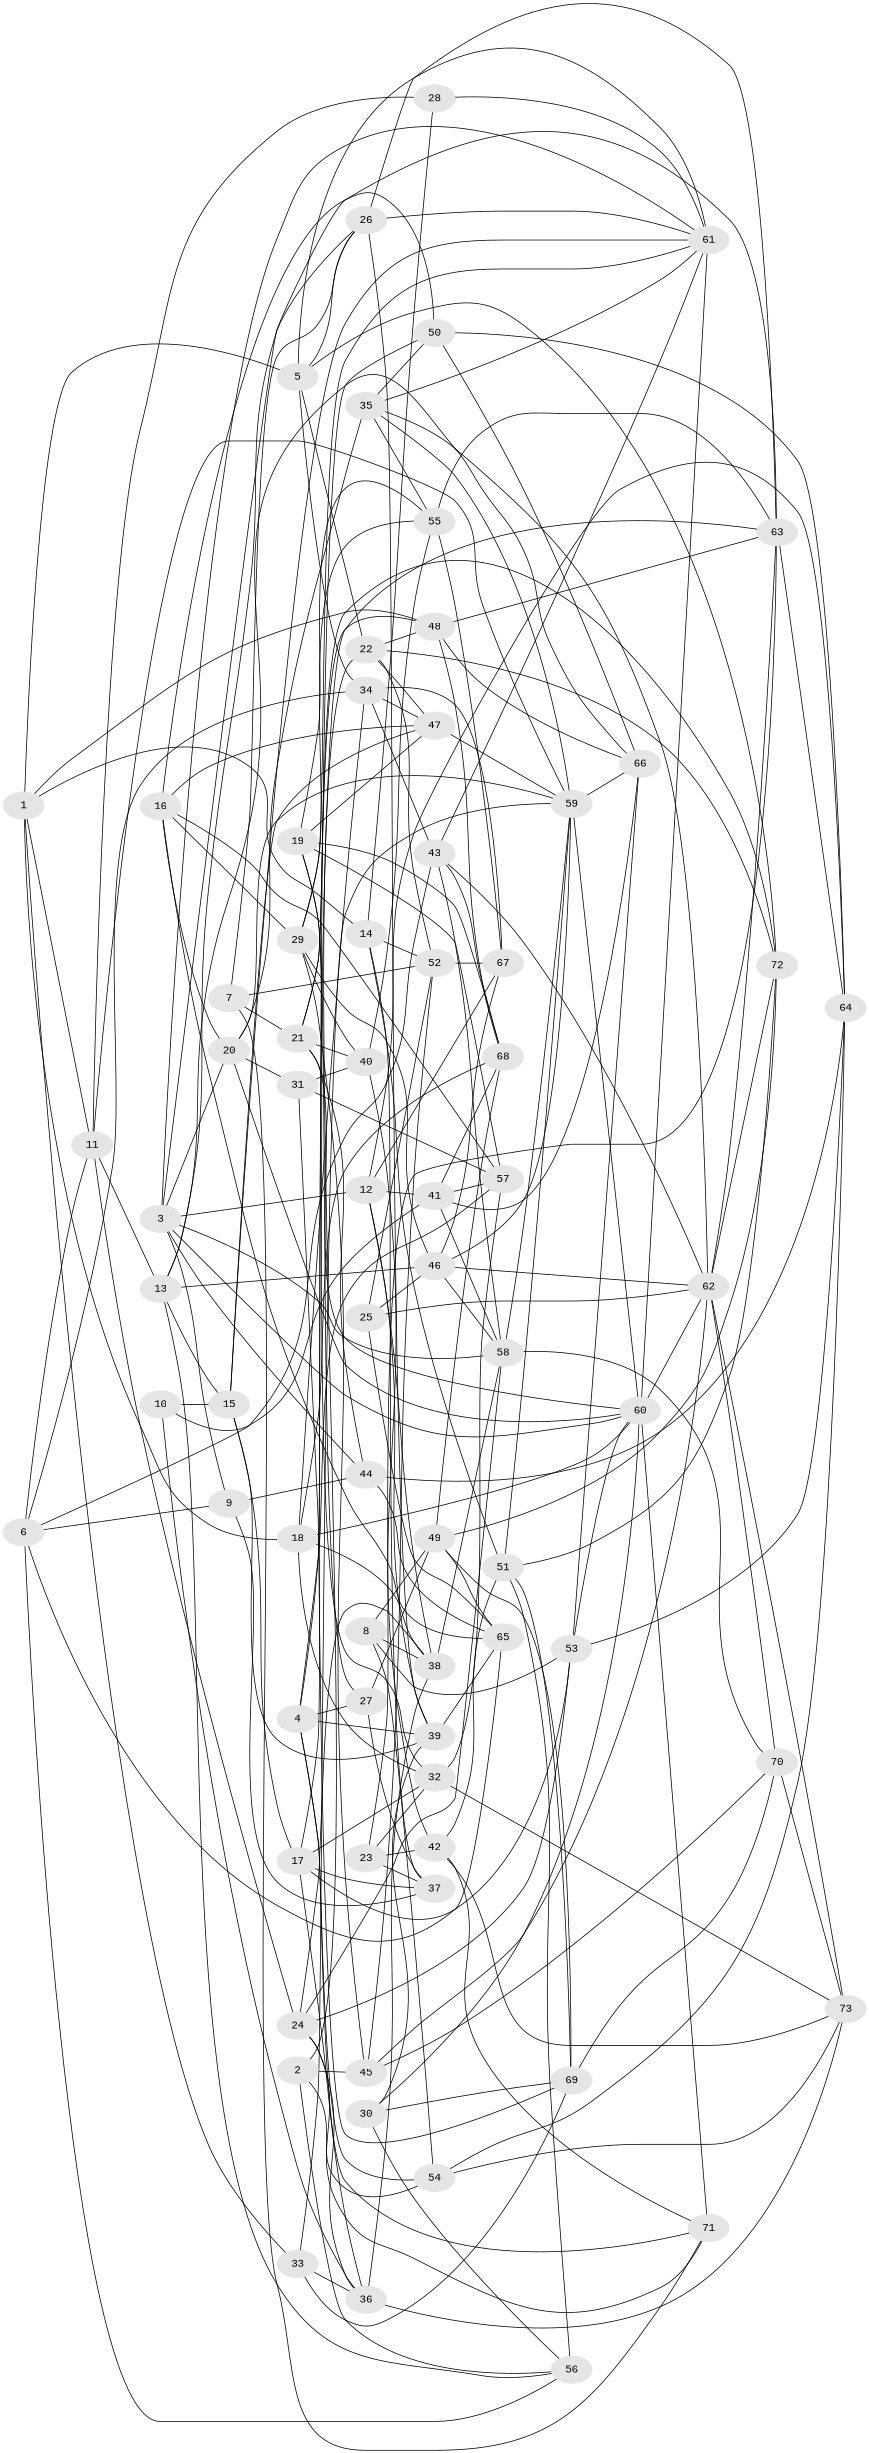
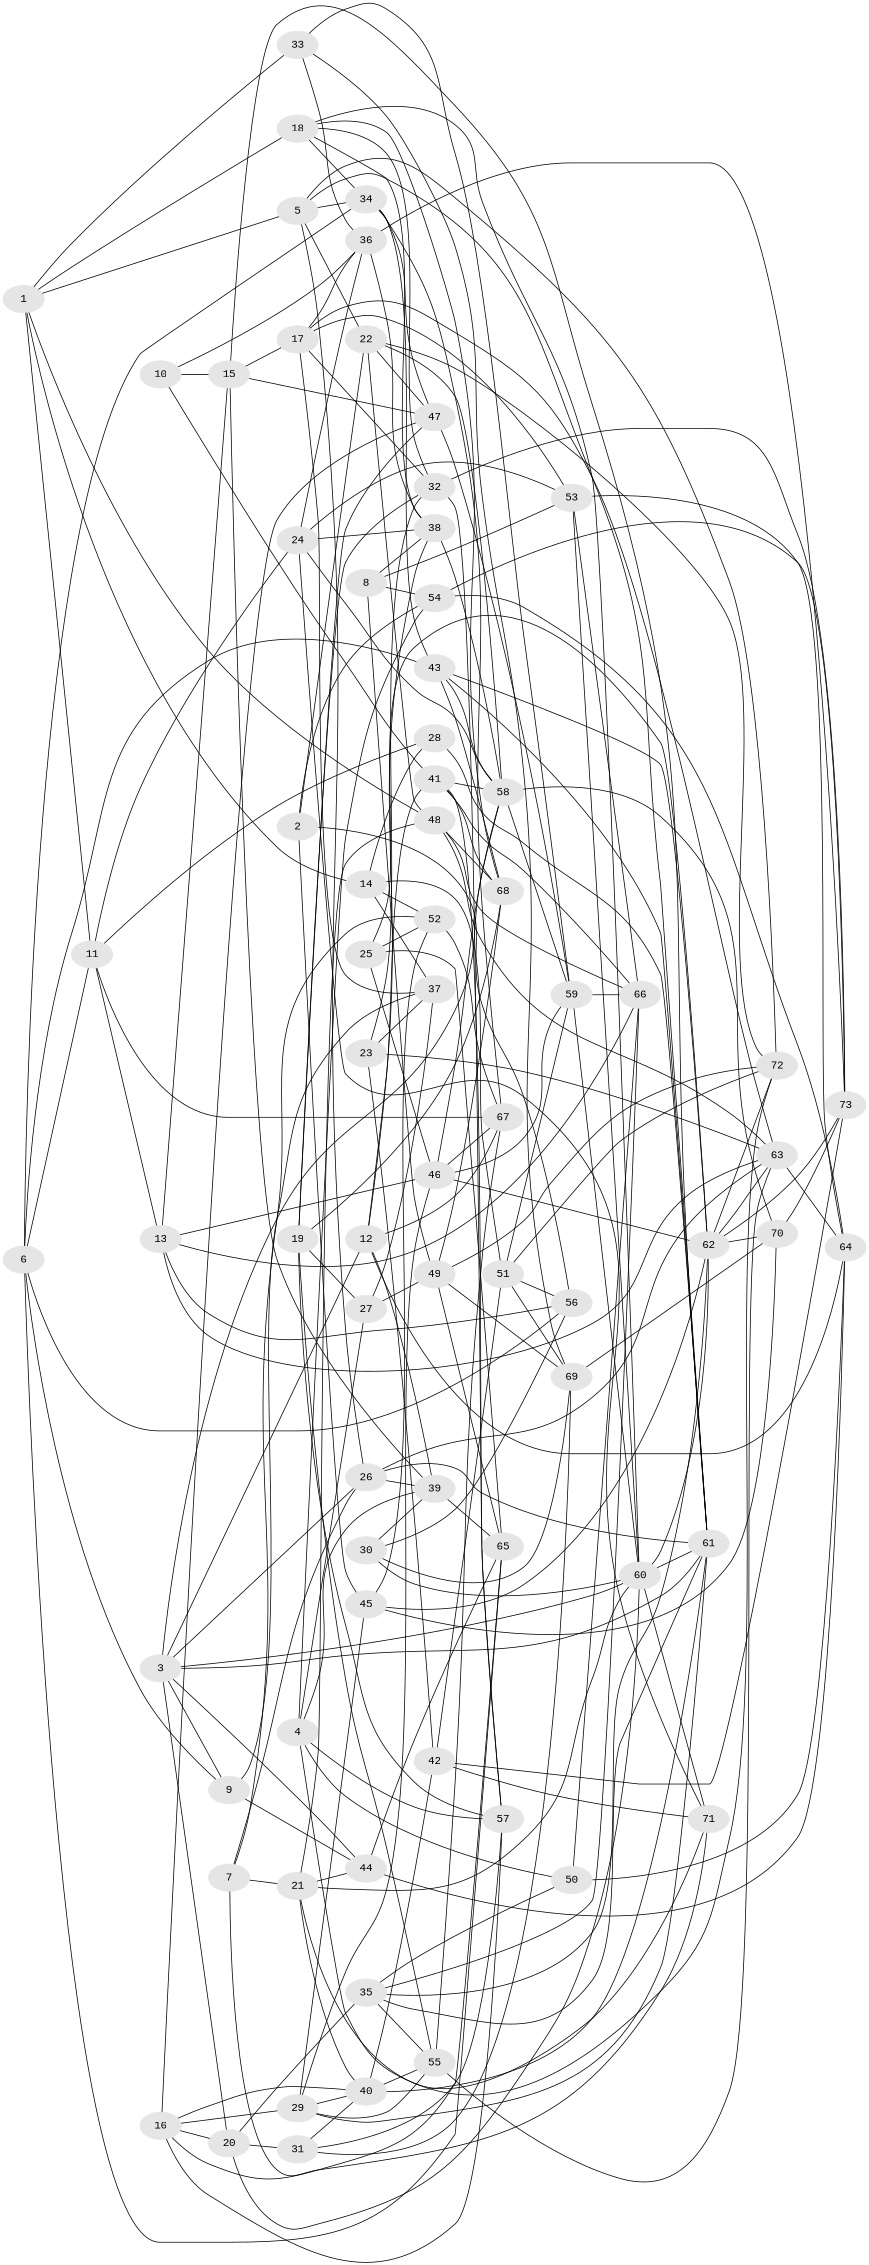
  graph {
    fontname="Liberation Mono"
    rankdir=LR
    node [color=gray90 fontname="Liberation Mono" style=filled]
    edge [fontname="Liberation Mono" weight=1.0]
    1
    5
    11
    14
    18
    33
    48
    22
    26
    61
    34
    72
    13
    24
    28
    67
    52
    37
    51
    60
    38
    32
    68
    36
    59
    69
    63
    66
    2
    45
    54
    56
    58
    47
    62
    70
    64
    73
    3
    9
    12
    20
    44
    39
    41
    31
    35
    65
    71
    4
    27
    50
    57
    49
    43
    6
    7
    21
    40
    8
    53
    10
    15
    17
    46
    16
    29
    55
    19
    42
    23
    25
    30
    1 -- 5
    1 -- 11
    1 -- 14
    1 -- 18
    1 -- 33
    1 -- 48
    5 -- 22
    5 -- 26
    5 -- 61
    5 -- 34
    5 -- 72
    11 -- 13
    11 -- 24
    11 -- 28
-   11 -- 59
+   11 -- 67
    14 -- 28
    14 -- 52
    14 -- 37
    14 -- 51
    18 -- 34
    18 -- 60
    18 -- 38
    18 -- 32
    18 -- 68
    33 -- 36
    33 -- 59
    33 -- 69
    48 -- 68
    48 -- 63
    48 -- 66
    22 -- 48
    22 -- 72
-   22 -- 52
+   22 -- 58
    22 -- 47
    26 -- 61
    26 -- 63
    26 -- 39
    34 -- 67
    34 -- 47
    34 -- 43
    13 -- 63
    13 -- 66
    13 -- 56
    13 -- 15
    13 -- 46
    24 -- 38
    24 -- 36
    24 -- 58
    24 -- 71
    24 -- 53
    28 -- 61
    52 -- 67
    51 -- 72
    51 -- 59
    51 -- 69
    51 -- 56
    60 -- 61
    60 -- 62
    60 -- 71
    38 -- 58
    32 -- 73
    32 -- 57
    36 -- 38
    36 -- 73
    59 -- 60
    59 -- 66
    69 -- 70
    63 -- 64
    2 -- 22
    2 -- 45
    2 -- 54
    2 -- 56
    45 -- 52
    45 -- 62
    45 -- 70
    54 -- 64
    54 -- 73
    58 -- 59
    58 -- 70 [weight=2.0]
    47 -- 59
    62 -- 72
    62 -- 63
    62 -- 70
    62 -- 73
    70 -- 73
    3 -- 26
    3 -- 61
    3 -- 60
    3 -- 58
    3 -- 9
    3 -- 12
    3 -- 20
    3 -- 44
    9 -- 37
    9 -- 44
    12 -- 67
    12 -- 38
    12 -- 64
    12 -- 39
    12 -- 41
    20 -- 60
-   20 -- 59
    20 -- 31
    20 -- 35
    44 -- 64
    44 -- 65
    39 -- 65
    41 -- 68
    41 -- 66
    41 -- 58
    41 -- 57
    31 -- 69
    31 -- 57
    31 -- 40
    35 -- 61
-   35 -- 59
+   35 -- 66
    35 -- 62
    35 -- 50
    35 -- 55
    4 -- 54
    4 -- 39
    4 -- 71
    4 -- 27
    4 -- 50
    4 -- 57
    27 -- 37
    27 -- 49
    50 -- 66
    50 -- 64
    49 -- 72
    49 -- 68
    49 -- 69
    49 -- 65
    43 -- 61
    43 -- 68
    43 -- 58
    43 -- 62
    6 -- 11
    6 -- 34
    6 -- 56
    6 -- 9
    6 -- 65
    6 -- 43
    7 -- 26
    7 -- 52
    7 -- 71
    7 -- 21
    21 -- 48
    21 -- 72
    21 -- 60
    21 -- 44
    21 -- 40
+   40 -- 61
    40 -- 55
    40 -- 42
    8 -- 38
    8 -- 54
    8 -- 49
    8 -- 53
    53 -- 60
    53 -- 66
    53 -- 64
    10 -- 36
    10 -- 41
    10 -- 15
    15 -- 61
    15 -- 47
    15 -- 39
    15 -- 17
    17 -- 37
    17 -- 32
    17 -- 36
    17 -- 63
    17 -- 53
    46 -- 67
    46 -- 59
    46 -- 58
    46 -- 62
    16 -- 47
    16 -- 20
    16 -- 65
-   16 -- 50
+   16 -- 40
    16 -- 57
    16 -- 29
    29 -- 61
    29 -- 45
    29 -- 40
    29 -- 46
    29 -- 55
    55 -- 67
    55 -- 63
    19 -- 32
    19 -- 68
    19 -- 47
    19 -- 27
    19 -- 57
    19 -- 55
    42 -- 51
    42 -- 73
    42 -- 71 [weight=2.0]
    23 -- 37
    23 -- 32
    23 -- 63
    23 -- 42
    25 -- 52
    25 -- 62
    25 -- 65
    25 -- 46
    30 -- 60
    30 -- 69
    30 -- 56
    30 -- 39
  }
